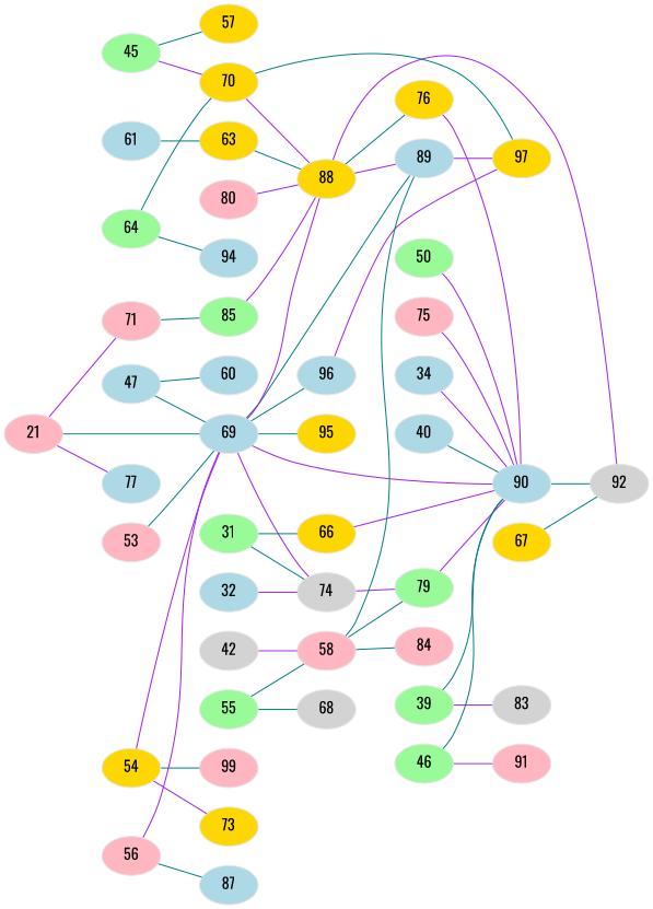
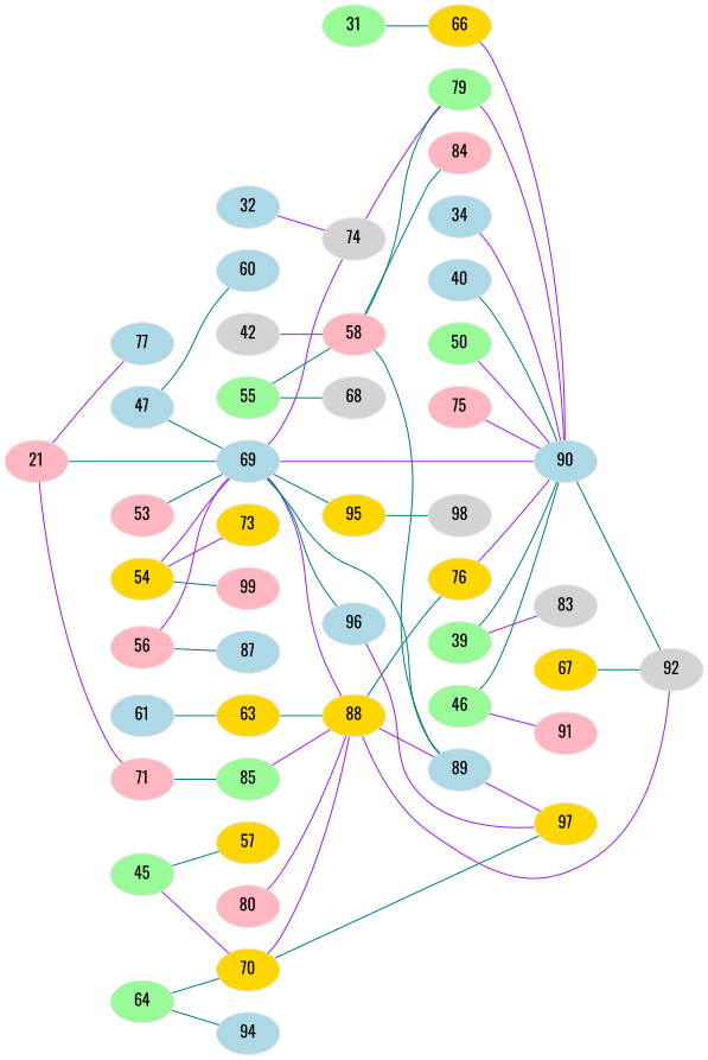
  graph {
    fontname=Oswald
    rankdir=LR
    node [color=gray90 fillcolor=lightblue fontname=Oswald style=filled]
    edge [color=teal fontname=Oswald]
    69 [super="+5+26+37"]
    74 [fillcolor=lightgrey super="+51+43"]
    90 [super="+73+82"]
    89 [super="+36+81"]
    88 [fillcolor=gold super="+72+86+59"]
    95 [fillcolor=gold]
    96 [super="+17+49+93+10"]
    21 [fillcolor=lightpink]
    71 [fillcolor=lightpink]
    77
    85 [fillcolor=palegreen]
    31 [fillcolor=palegreen]
    66 [fillcolor=gold]
    79 [fillcolor=palegreen]
    92 [fillcolor=lightgrey super="+15+38"]
    34
    39 [fillcolor=palegreen]
    83 [fillcolor=lightgrey]
    40
    58 [fillcolor=lightpink super="+33"]
    84 [fillcolor=lightpink]
    42 [fillcolor=lightgrey]
    45 [fillcolor=palegreen]
    57 [fillcolor=gold]
    70 [fillcolor=gold super="+11"]
    97 [fillcolor=gold super="+65"]
    46 [fillcolor=palegreen]
    91 [fillcolor=lightpink]
    47 [super="+41"]
    60
    50 [fillcolor=palegreen]
    53 [fillcolor=lightpink]
    54 [fillcolor=gold super="+19+23+28"]
    n34 [fillcolor=gold label=73]
    99 [fillcolor=lightpink]
    55 [fillcolor=palegreen]
    68 [fillcolor=lightgrey]
    56 [fillcolor=lightpink super="+27"]
    87
    63 [fillcolor=gold super="+30"]
    61
    n42 [label=32]
    76 [fillcolor=gold]
    64 [fillcolor=palegreen]
    94
    67 [fillcolor=gold]
+   98 [fillcolor=lightgrey]
    75 [fillcolor=lightpink]
    80 [fillcolor=lightpink]
    69 -- 74 [color=purple weight=2]
    69 -- 90 [color=purple weight=3]
    69 -- 89
    69 -- 88 [color=purple weight=4]
    69 -- 95
    69 -- 96 [weight=2]
    74 -- 79 [color=purple]
    90 -- 92
    89 -- 97 [color=purple]
    88 -- 89 [color=purple]
    88 -- 92 [color=purple]
    88 -- 76
+   95 -- 98
    96 -- 97 [color=purple]
    21 -- 69 [weight=2]
    21 -- 71 [color=purple]
    21 -- 77 [color=purple]
    71 -- 85
    85 -- 88 [color=purple]
-   31 -- 74
    31 -- 66
    66 -- 90 [color=purple]
    79 -- 90 [color=purple]
    34 -- 90 [color=purple]
    39 -- 90
    39 -- 83 [color=purple]
    40 -- 90
    58 -- 89
    58 -- 79
    58 -- 84
    42 -- 58 [color=purple]
    45 -- 57
    45 -- 70 [color=purple]
    70 -- 88 [color=purple]
    70 -- 97
    46 -- 90
    46 -- 91 [color=purple]
    47 -- 69 [weight=2]
    47 -- 60
    50 -- 90 [color=purple]
    53 -- 69
    54 -- 69 [color=purple]
    54 -- n34 [color=purple]
    54 -- 99
    55 -- 58
    55 -- 68
    56 -- 69 [color=purple]
    56 -- 87
    63 -- 88 [weight=2]
    61 -- 63
    n42 -- 74 [color=purple]
    76 -- 90 [color=purple]
    64 -- 70
    64 -- 94
    67 -- 92
    75 -- 90 [color=purple]
    80 -- 88 [color=purple]
  }
